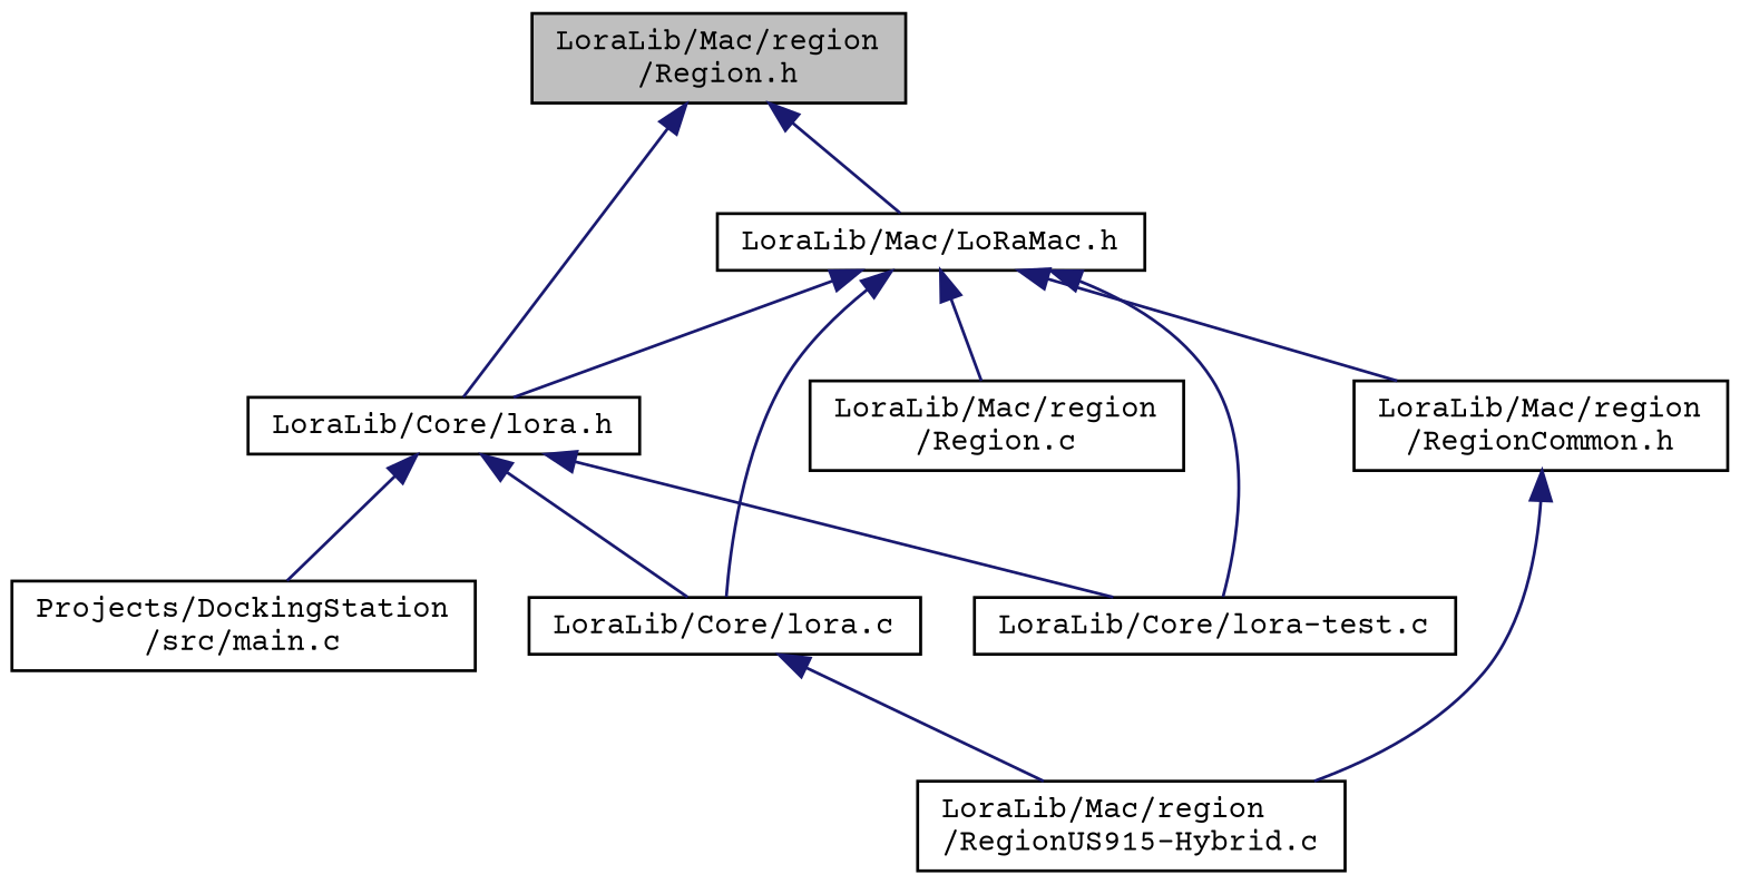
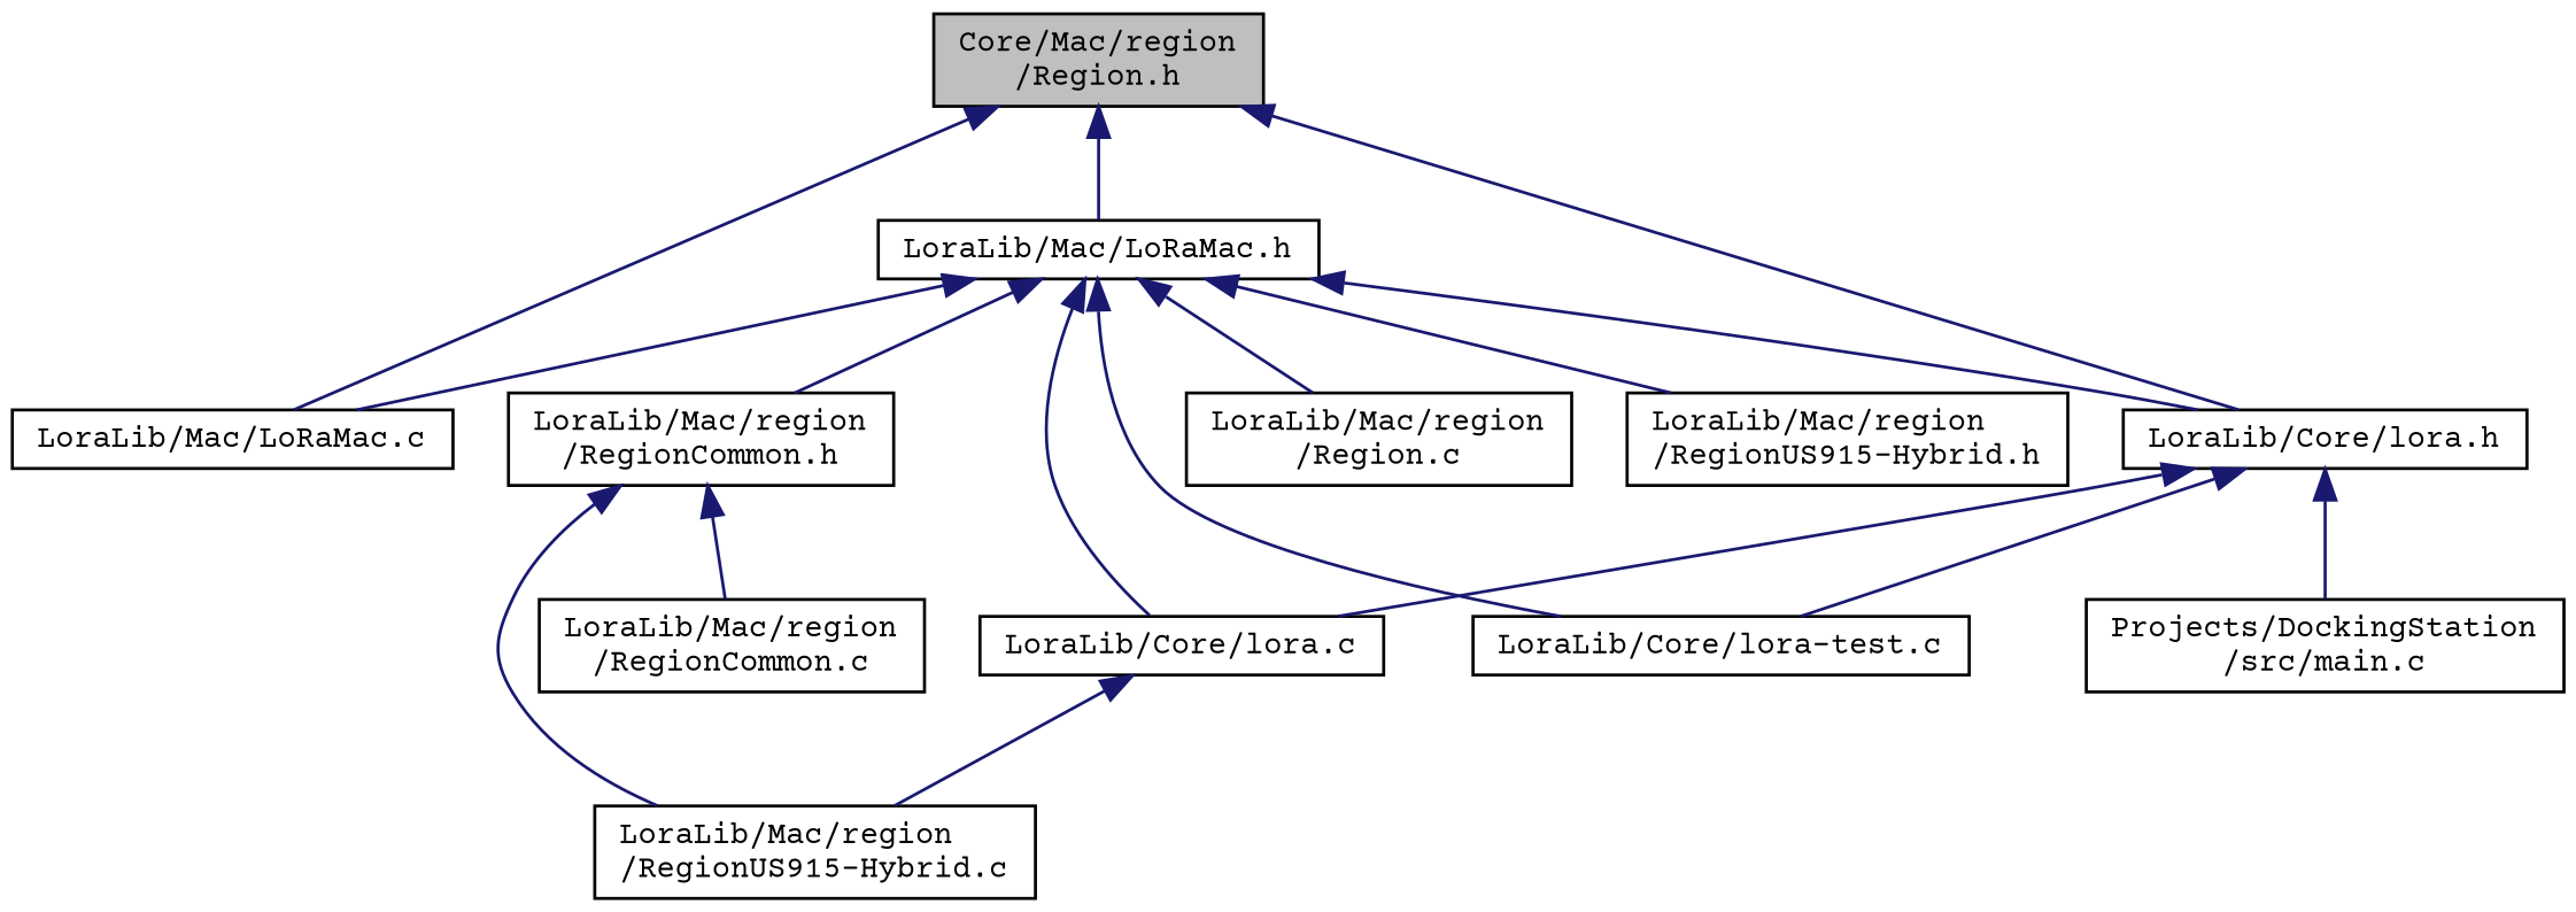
  digraph {
    fontname="Courier Prime"
    node [color=black fillcolor=white fontname="Courier Prime" fontsize=10 shape=record style=filled]
    edge [color=midnightblue dir=back fontname="Courier Prime" fontsize=10 labelfontname=Helvetica labelfontsize=10 style=solid]
-   n1 [fillcolor=grey75 fontcolor=black height=0.2 label="LoraLib/Mac/region\l/Region.h" width=0.4]
+   n1 [fillcolor=grey75 fontcolor=black height=0.2 label="Core/Mac/region\l/Region.h" width=0.4]
    n2 [height=0.2 label="LoraLib/Core/lora.h" width=0.4]
    n3 [height=0.2 label="LoraLib/Mac/LoRaMac.h" width=0.4]
+   n4 [height=0.2 label="LoraLib/Mac/LoRaMac.c" width=0.4]
    n5 [height=0.2 label="LoraLib/Core/lora-test.c" width=0.4]
    n6 [height=0.2 label="LoraLib/Core/lora.c" width=0.4]
    n7 [height=0.2 label="Projects/DockingStation\l/src/main.c" width=0.4]
    n8 [height=0.2 label="LoraLib/Mac/region\l/Region.c" width=0.4]
    n9 [height=0.2 label="LoraLib/Mac/region\l/RegionCommon.h" width=0.4]
+   n10 [height=0.2 label="LoraLib/Mac/region\l/RegionUS915-Hybrid.h" width=0.4]
    n11 [height=0.2 label="LoraLib/Mac/region\l/RegionUS915-Hybrid.c" width=0.4]
+   n12 [height=0.2 label="LoraLib/Mac/region\l/RegionCommon.c" width=0.4]
    n1 -> n2
    n1 -> n3
+   n1 -> n4
    n2 -> n5
    n2 -> n6
    n2 -> n7
    n3 -> n2
+   n3 -> n4
    n3 -> n5
    n3 -> n6
    n3 -> n8
    n3 -> n9
+   n3 -> n10
    n6 -> n11
    n9 -> n11
+   n9 -> n12
  }
